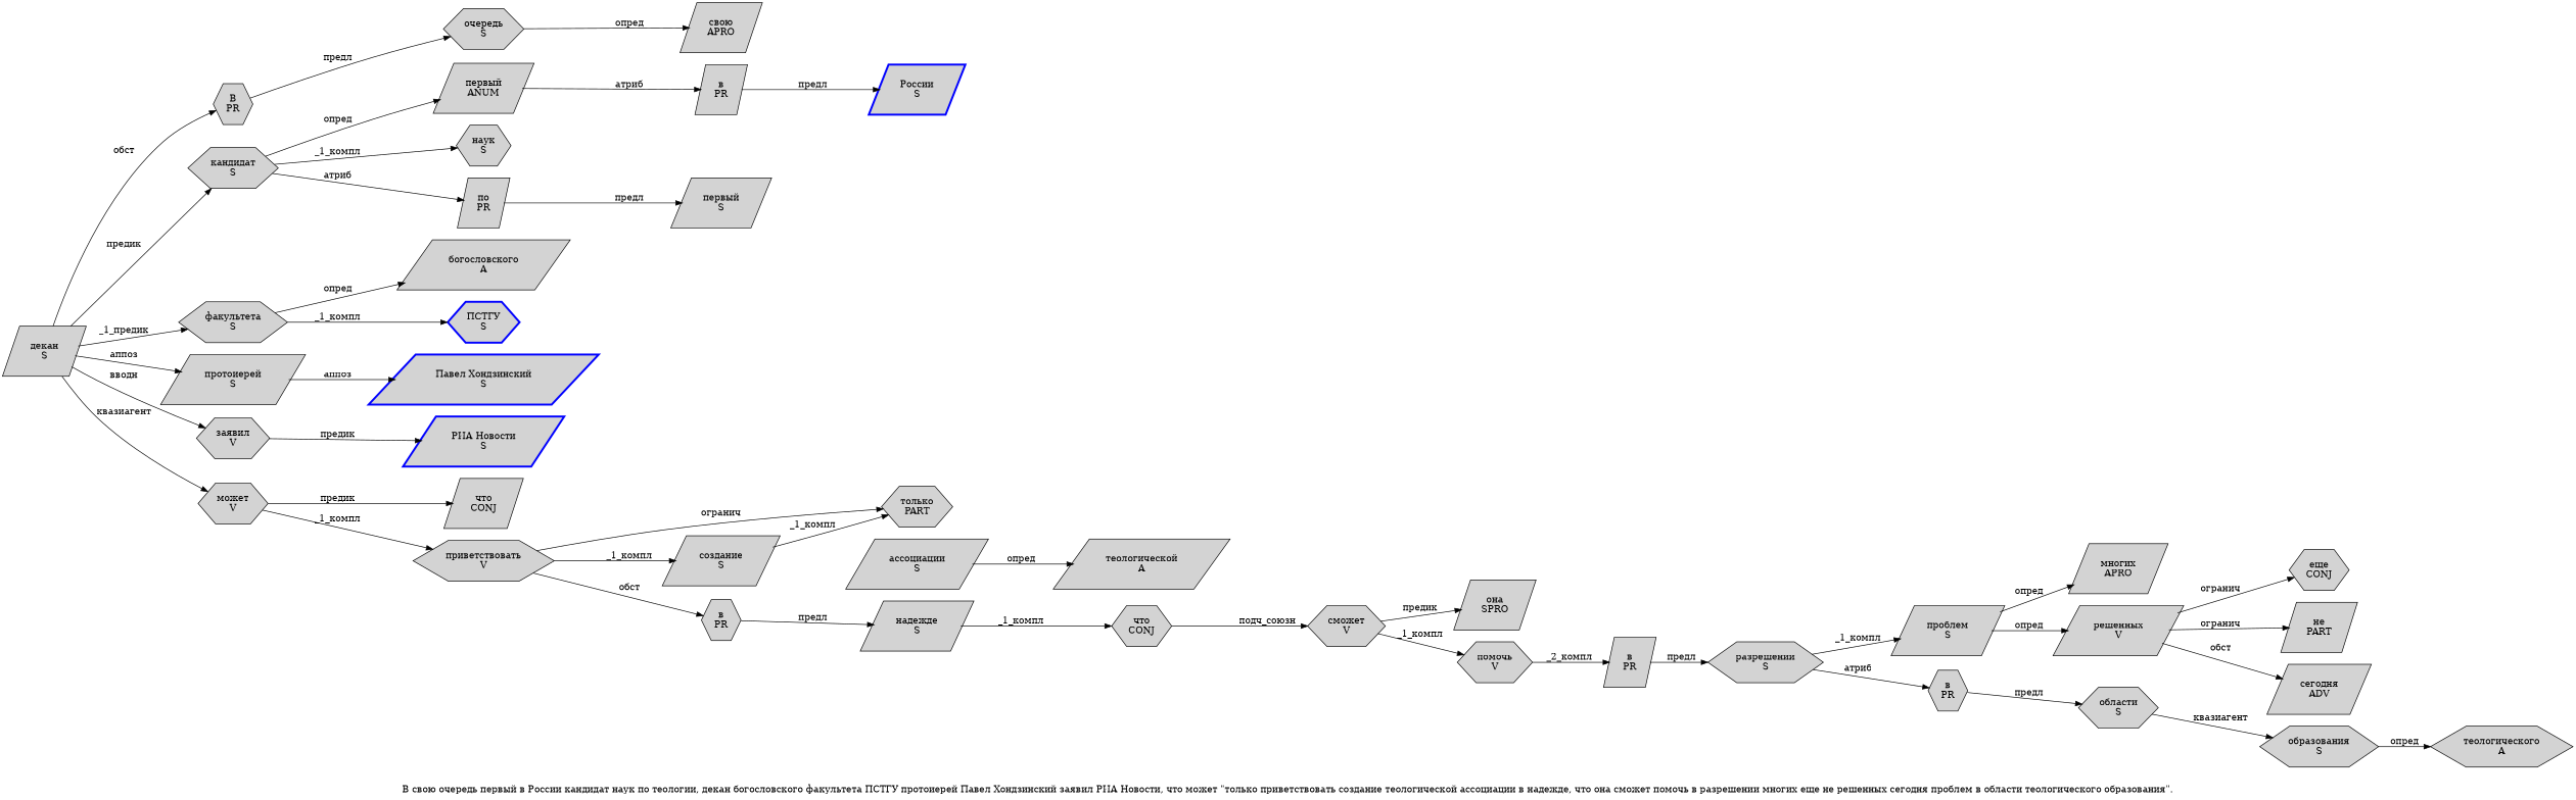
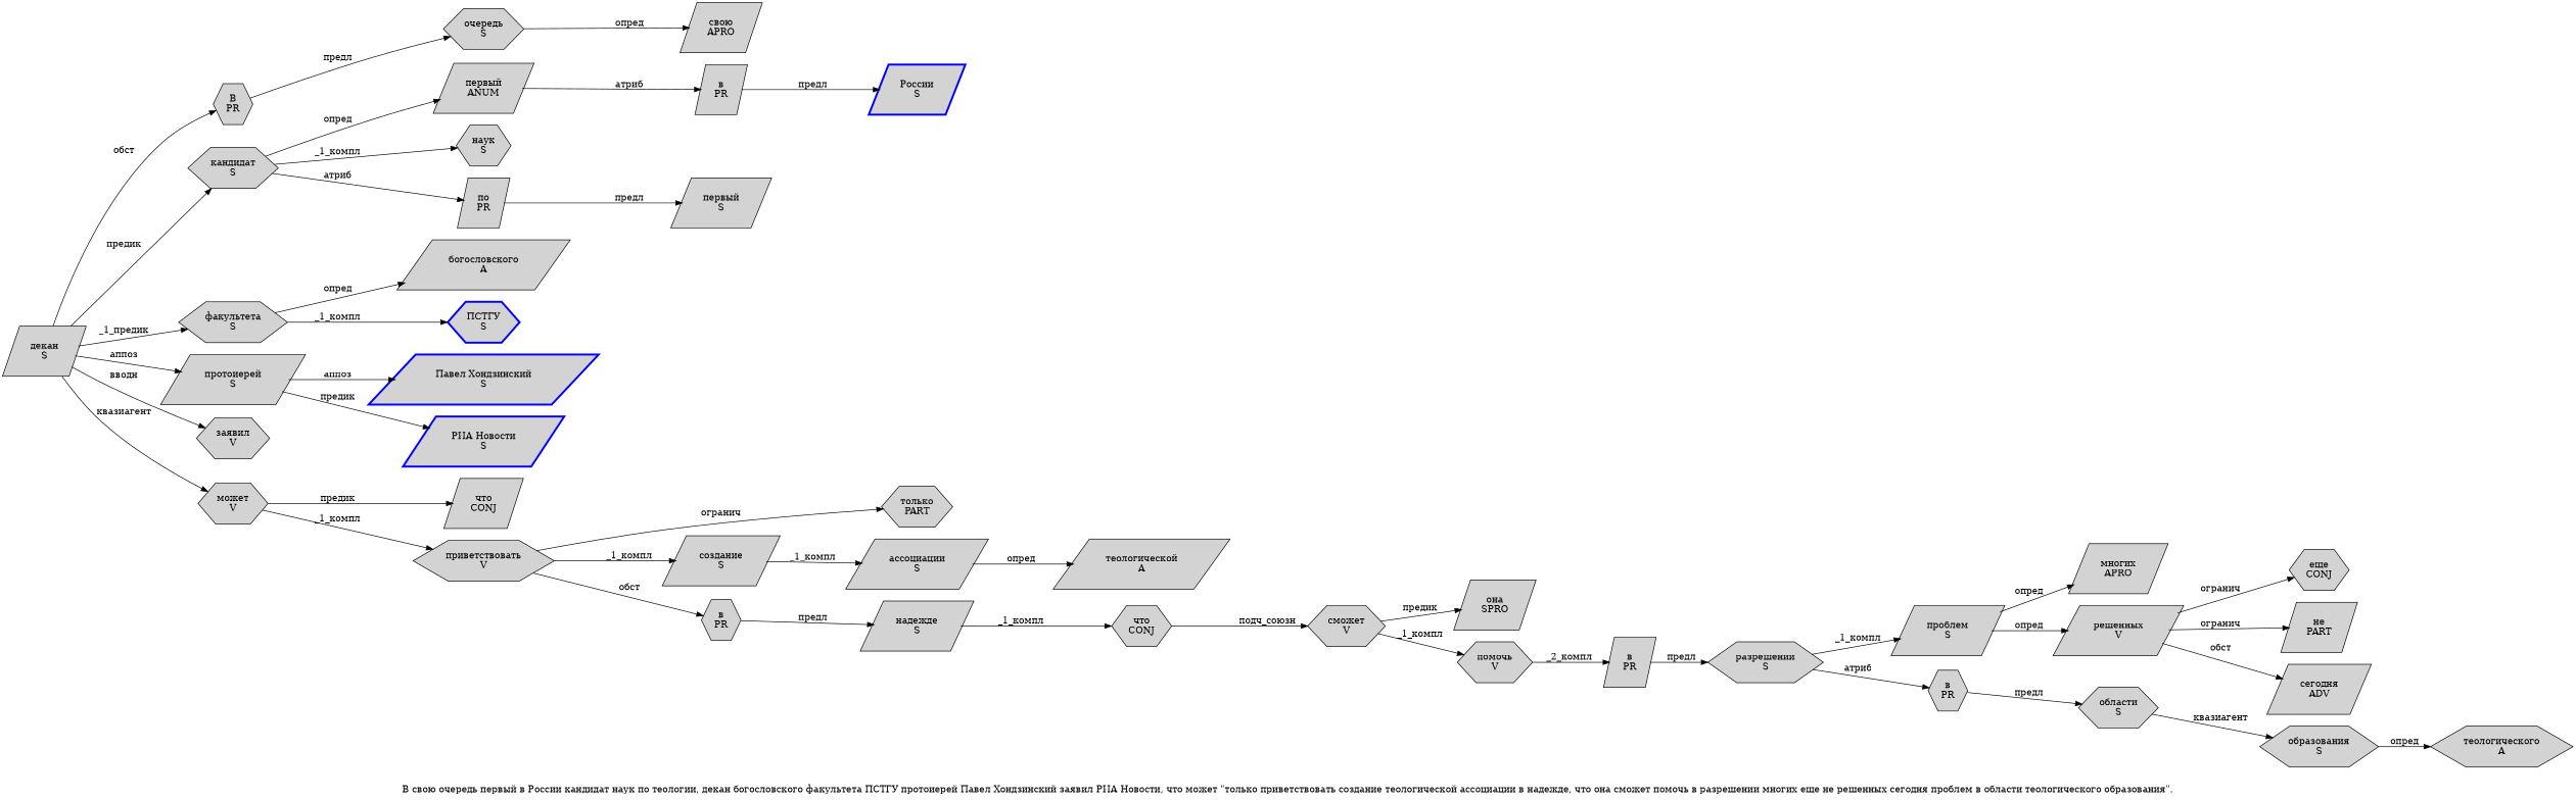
  digraph {
    label="В свою очередь первый в России кандидат наук по теологии, декан богословского факультета ПСТГУ протоиерей Павел Хондзинский заявил РИА Новости, что может \"только приветствовать создание теологической ассоциации в надежде, что она сможет помочь в разрешении многих еще не решенных сегодня проблем в области теологического образования\"."
    rankdir=LR
    node [fillcolor=lightgray penwidth=1 shape=parallelogram style=filled]
    n1 [label="В\nPR" shape=hexagon]
    n2 [label="очередь\nS" shape=hexagon]
    n3 [label="свою\nAPRO"]
    n4 [label="первый\nANUM"]
    n5 [label="в\nPR"]
    n6 [color=blue label="России\nS" penwidth=3]
    n7 [label="кандидат\nS" shape=hexagon]
    n8 [label="наук\nS" shape=hexagon]
    n9 [label="по\nPR"]
    n10 [label="первый\nS"]
    n11 [label="декан\nS"]
    n12 [label="факультета\nS" shape=hexagon]
    n13 [label="протоиерей\nS"]
    n14 [label="заявил\nV" shape=hexagon]
    n15 [label="может\nV" shape=hexagon]
    n16 [label="богословского\nA"]
    n17 [color=blue label="ПСТГУ\nS" penwidth=3 shape=hexagon]
    n18 [color=blue label="Павел Хондзинский\nS" penwidth=3]
    n19 [color=blue label="РИА Новости\nS" penwidth=3]
    n20 [label="что\nCONJ"]
    n21 [label="приветствовать\nV" shape=hexagon]
    n22 [label="только\nPART" shape=hexagon]
    n23 [label="создание\nS"]
    n24 [label="в\nPR" shape=hexagon]
    n25 [label="ассоциации\nS"]
    n26 [label="надежде\nS"]
    n27 [label="теологической\nA"]
    n28 [label="что\nCONJ" shape=hexagon]
    n29 [label="сможет\nV" shape=hexagon]
    n30 [label="она\nSPRO"]
    n31 [label="помочь\nV" shape=hexagon]
    n32 [label="в\nPR"]
    n33 [label="разрешении\nS" shape=hexagon]
    n34 [label="проблем\nS"]
    n35 [label="в\nPR" shape=hexagon]
    n36 [label="многих\nAPRO"]
    n37 [label="решенных\nV"]
    n38 [label="области\nS" shape=hexagon]
    n39 [label="еще\nCONJ" shape=hexagon]
    n40 [label="не\nPART"]
    n41 [label="сегодня\nADV"]
    n42 [label="образования\nS" shape=hexagon]
    n43 [label="теологического\nA" shape=hexagon]
    n1 -> n2 [label="предл"]
    n2 -> n3 [label="опред"]
    n4 -> n5 [label="атриб"]
    n5 -> n6 [label="предл"]
    n7 -> n4 [label="опред"]
    n7 -> n8 [label="_1_компл"]
    n7 -> n9 [label="атриб"]
    n9 -> n10 [label="предл"]
    n11 -> n1 [label="обст"]
    n11 -> n7 [label="предик"]
    n11 -> n12 [label="_1_предик"]
    n11 -> n13 [label="аппоз"]
    n11 -> n14 [label="вводн"]
    n11 -> n15 [label="квазиагент"]
    n12 -> n16 [label="опред"]
    n12 -> n17 [label="_1_компл"]
    n13 -> n18 [label="аппоз"]
-   n14 -> n19 [label="предик"]
+   n13 -> n19 [label="предик"]
    n15 -> n20 [label="предик"]
    n15 -> n21 [label="_1_компл"]
    n21 -> n22 [label="огранич"]
    n21 -> n23 [label="_1_компл"]
    n21 -> n24 [label="обст"]
-   n23 -> n22 [label="_1_компл"]
+   n23 -> n25 [label="_1_компл"]
    n24 -> n26 [label="предл"]
    n25 -> n27 [label="опред"]
    n26 -> n28 [label="_1_компл"]
    n28 -> n29 [label="подч_союзн"]
    n29 -> n30 [label="предик"]
    n29 -> n31 [label="_1_компл"]
    n31 -> n32 [label="_2_компл"]
    n32 -> n33 [label="предл"]
    n33 -> n34 [label="_1_компл"]
    n33 -> n35 [label="атриб"]
    n34 -> n36 [label="опред"]
    n34 -> n37 [label="опред"]
    n35 -> n38 [label="предл"]
    n37 -> n39 [label="огранич"]
    n37 -> n40 [label="огранич"]
    n37 -> n41 [label="обст"]
    n38 -> n42 [label="квазиагент"]
    n42 -> n43 [label="опред"]
  }
